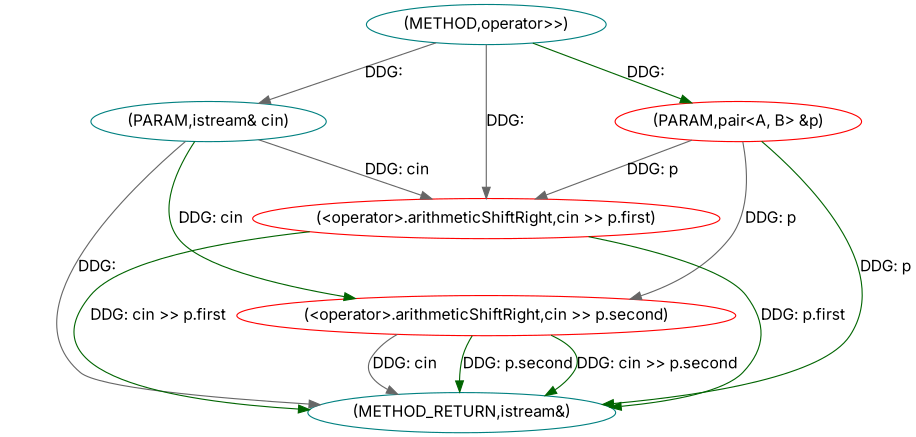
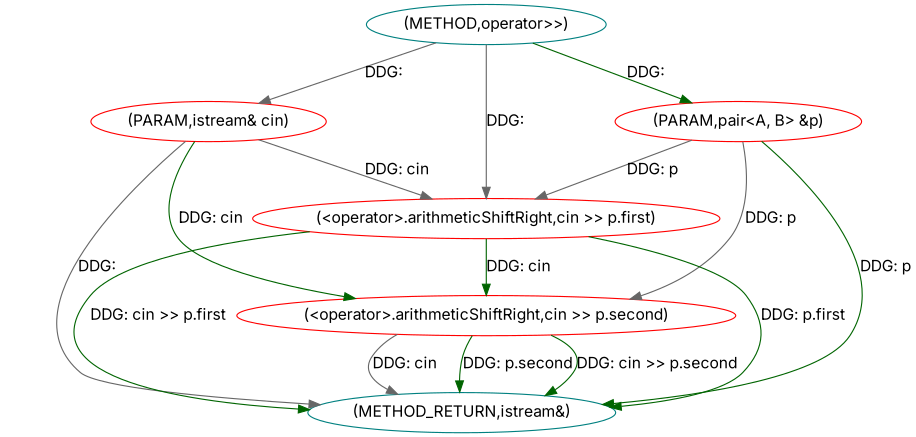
  digraph {
    fontname=Inter
    node [color=teal fontname=Inter]
    edge [color=darkgreen fontname=Inter]
    n1 [label="(METHOD,operator>>)"]
-   n2 [label="(PARAM,istream& cin)"]
+   n2 [color=red label="(PARAM,istream& cin)"]
    n3 [color=red label="(PARAM,pair<A, B> &p)"]
    n4 [color=red label="(<operator>.arithmeticShiftRight,cin >> p.first)"]
    n5 [color=red label="(<operator>.arithmeticShiftRight,cin >> p.second)"]
    n6 [label="(METHOD_RETURN,istream&)"]
    n1 -> n2 [color=gray40 label="DDG: "]
    n1 -> n3 [label="DDG: "]
    n1 -> n4 [color=gray40 label="DDG: "]
    n2 -> n4 [color=gray40 label="DDG: cin"]
    n2 -> n5 [label="DDG: cin"]
    n2 -> n6 [color=gray40 label="DDG: "]
    n3 -> n4 [color=gray40 label="DDG: p"]
    n3 -> n5 [color=gray40 label="DDG: p"]
    n3 -> n6 [label="DDG: p"]
+   n4 -> n5 [label="DDG: cin"]
    n4 -> n6 [label="DDG: p.first"]
    n4 -> n6 [label="DDG: cin >> p.first"]
    n5 -> n6 [color=gray40 label="DDG: cin"]
    n5 -> n6 [label="DDG: p.second"]
    n5 -> n6 [label="DDG: cin >> p.second"]
  }
